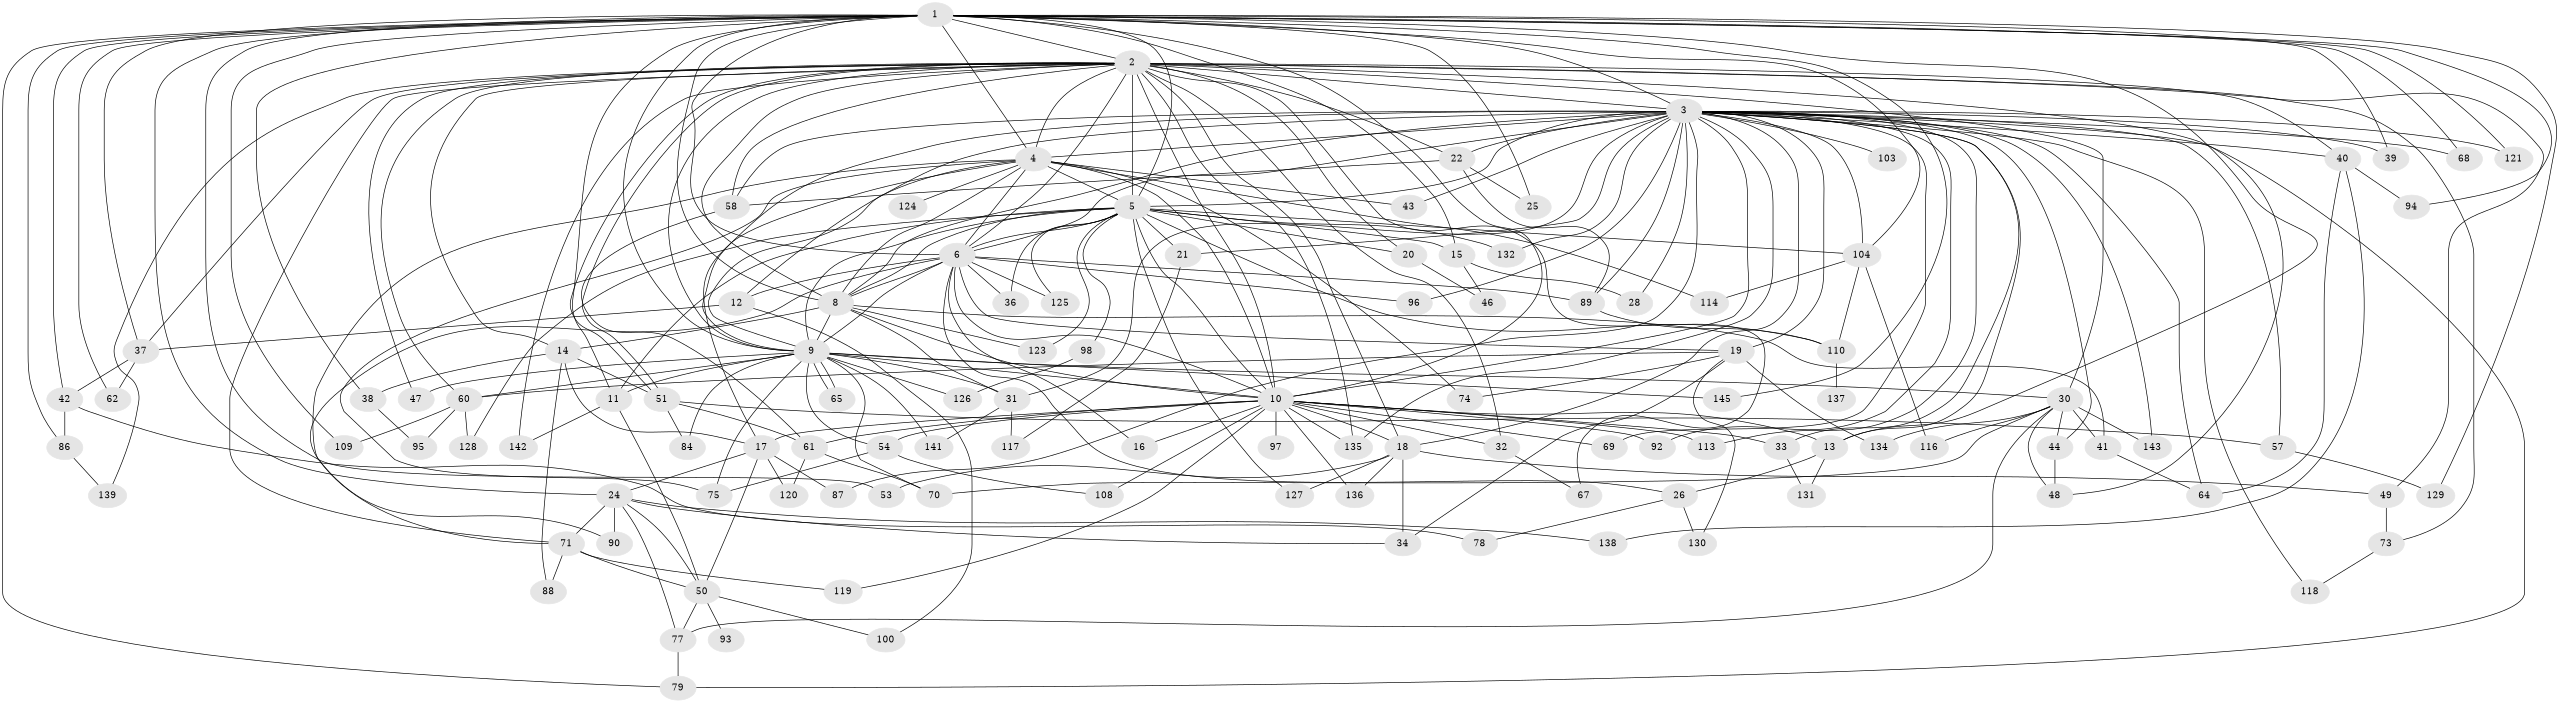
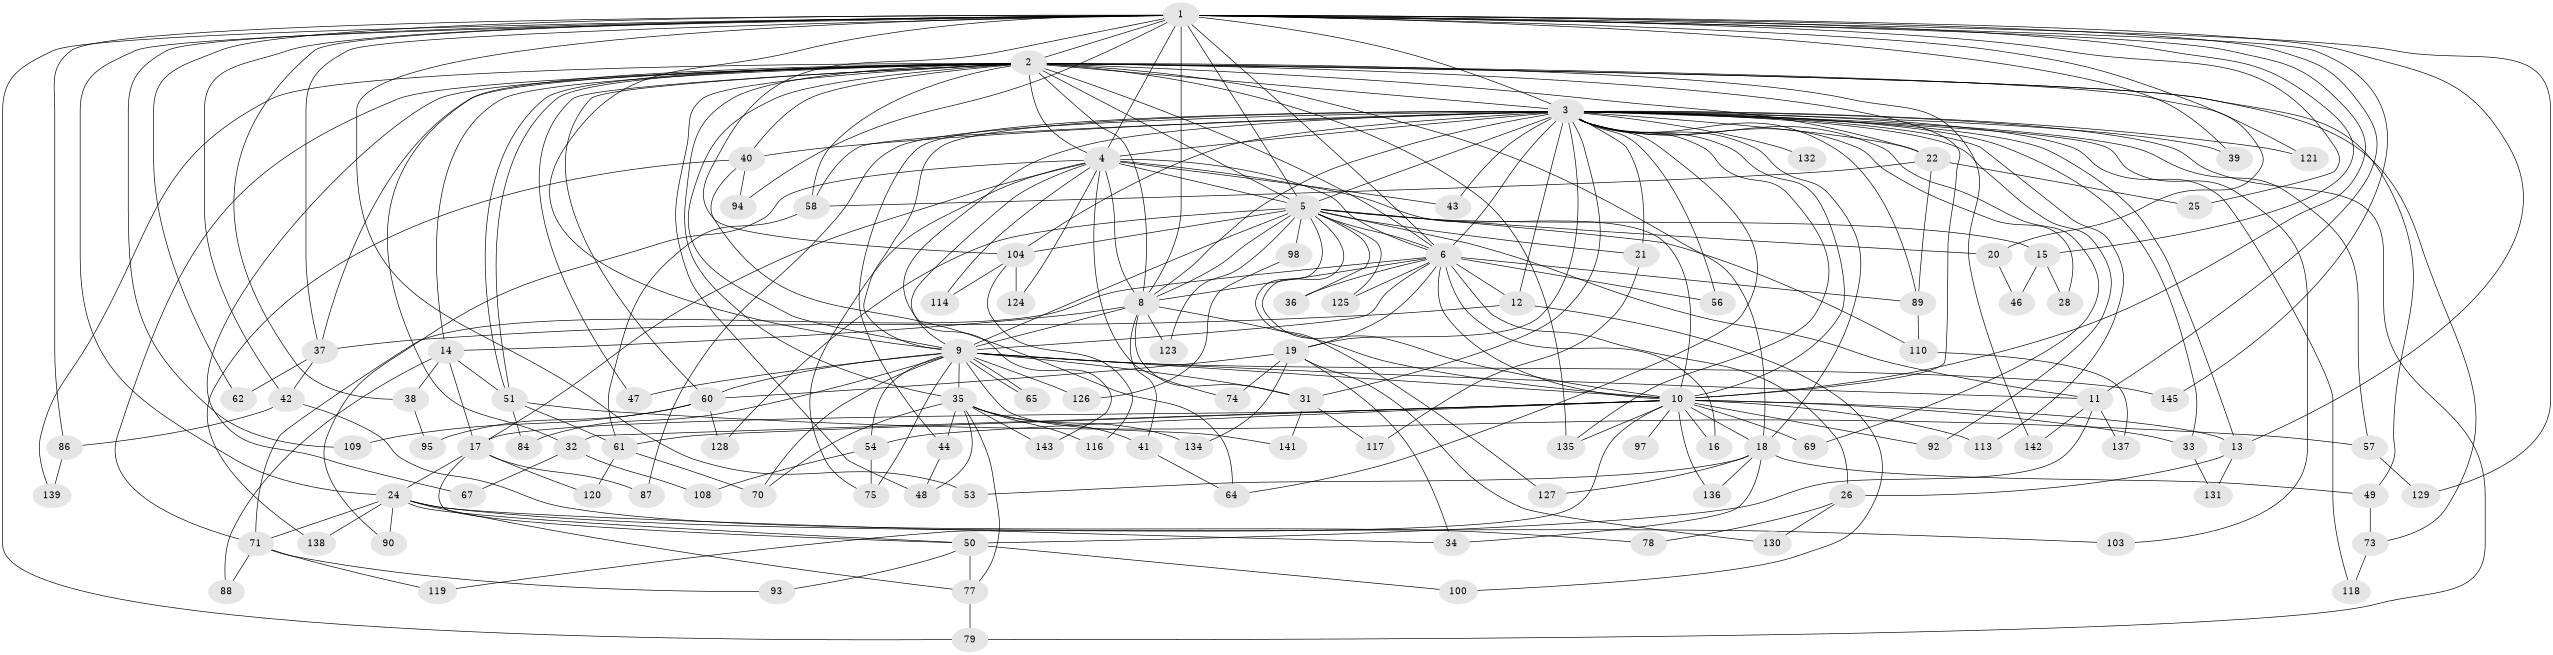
  graph {
    node [color=gray90 style=filled]
    1 [super="+45"]
    2 [super="+27"]
    3 [super="+7"]
    4 [super="+102"]
    5 [super="+122"]
    6 [super="+115"]
    8 [super="+23"]
    9 [super="+85"]
    10 [super="+99"]
    11 [super="+30"]
    13 [super="+56"]
    15
    24 [super="+81"]
    25
    37 [super="+133"]
    38
    39
    42
    53
    62
-   68
    79
    86
    94
    104 [super="+112"]
    109
    121
    129
    145
    14
    18 [super="+29"]
    20
    22
    32
-   35 [super="+105" label=30]
+   35 [super="+105"]
    40 [super="+52"]
    47
    48
    49
    51 [super="+59"]
    58 [super="+111"]
    60 [super="+106"]
    67
    71
    73
    135 [super="+140"]
    139
    142
    12
    19 [super="+55"]
    21
    28
    31 [super="+144"]
    33
    43 [super="+76"]
    44
    57
    64
    69
    87
    89 [super="+91"]
    92
-   96
+   96 [label=56]
    103
    113
    118
    132
    143
    17 [super="+72"]
    74
    75
    90
    114
    124
    98
    36
    110
    123
    125
    127
    128
    16
    26
    41 [super="+66"]
    54 [super="+80"]
    65
    70 [super="+101"]
    84
    126
    141
    97
    61 [super="+107"]
    108
    119
    136
    50 [super="+82"]
    137
    131
    46
    34
    77 [super="+83"]
    138
    95
    78
    116
    88
    134
    93
    100
    130
    117
    120
    1 -- 2
    1 -- 3 [weight=2]
    1 -- 4
    1 -- 5
    1 -- 6
    1 -- 8 [weight=2]
    1 -- 9
    1 -- 10
    1 -- 11
    1 -- 13
    1 -- 15
    1 -- 24
    1 -- 25
    1 -- 37
    1 -- 38
    1 -- 39
    1 -- 42
    1 -- 53
    1 -- 62
-   1 -- 68
    1 -- 79
    1 -- 86
    1 -- 94
    1 -- 104
    1 -- 109
    1 -- 121
    1 -- 129
    1 -- 145
    2 -- 3 [weight=2]
    2 -- 4 [weight=2]
    2 -- 5
    2 -- 6
    2 -- 8
    2 -- 9
    2 -- 10 [weight=2]
    2 -- 37
    2 -- 14
    2 -- 18
    2 -- 20
    2 -- 22
    2 -- 32
    2 -- 35
    2 -- 40 [weight=2]
    2 -- 47
    2 -- 48
    2 -- 49
    2 -- 51
    2 -- 51
    2 -- 58
    2 -- 60
    2 -- 67
    2 -- 71
    2 -- 73
    2 -- 135
    2 -- 139
    2 -- 142
    3 -- 4 [weight=2]
    3 -- 5 [weight=3]
    3 -- 6 [weight=2]
    3 -- 8 [weight=2]
    3 -- 9 [weight=2]
    3 -- 10 [weight=2]
    3 -- 13
    3 -- 39
-   3 -- 68
    3 -- 79
    3 -- 104
    3 -- 121
    3 -- 18 [weight=2]
    3 -- 22
    3 -- 40
    3 -- 58
    3 -- 135
    3 -- 12
    3 -- 19
    3 -- 21
    3 -- 28
    3 -- 31
    3 -- 33
    3 -- 43 [weight=2]
    3 -- 44
    3 -- 57
    3 -- 64
    3 -- 69
    3 -- 87
    3 -- 89
    3 -- 92
    3 -- 96
    3 -- 103
    3 -- 113
    3 -- 118
    3 -- 132
    3 -- 143
    4 -- 5
    4 -- 6
    4 -- 8
    4 -- 9
    4 -- 10
    4 -- 43
    4 -- 17
    4 -- 74
    4 -- 75
    4 -- 90
    4 -- 114
    4 -- 124
    5 -- 6
    5 -- 8
    5 -- 9
    5 -- 10
    5 -- 11
    5 -- 15
    5 -- 104
    5 -- 20
    5 -- 21
-   5 -- 132
    5 -- 98
    5 -- 36
    5 -- 110
    5 -- 123
    5 -- 125
    5 -- 127
    5 -- 128
    6 -- 8 [weight=2]
    6 -- 9 [weight=2]
    6 -- 10
    6 -- 71
    6 -- 12
    6 -- 19
    6 -- 89
    6 -- 96
    6 -- 36
    6 -- 125
    6 -- 16
    6 -- 26
    8 -- 9
    8 -- 10
    8 -- 14
    8 -- 31
    8 -- 123
    8 -- 41
    9 -- 10
    9 -- 11
    9 -- 145
    9 -- 35
    9 -- 47
    9 -- 60
    9 -- 31
    9 -- 75
    9 -- 54
    9 -- 65
    9 -- 65
    9 -- 70
    9 -- 84
    9 -- 126
    9 -- 141
    10 -- 13
    10 -- 18
    10 -- 32
    10 -- 135
    10 -- 33
    10 -- 69
    10 -- 92
    10 -- 113
    10 -- 17
    10 -- 16
    10 -- 54
    10 -- 97
    10 -- 61
-   10 -- 108
+   32 -- 108
    10 -- 119
    10 -- 136
    11 -- 142
    11 -- 50
+   11 -- 137
    13 -- 26
    13 -- 131
    15 -- 28
    15 -- 46
    24 -- 71
+   24 -- 103
    24 -- 90
    24 -- 50
    24 -- 34
    24 -- 77
    24 -- 138
    37 -- 42
    37 -- 62
    38 -- 95
    42 -- 86
    42 -- 78
    86 -- 139
    104 -- 114
-   104 -- 110
+   104 -- 124
    104 -- 116
    14 -- 38
    14 -- 51
    14 -- 17
    14 -- 88
    18 -- 53
    18 -- 49
    18 -- 127
    18 -- 136
    18 -- 34
    20 -- 46
    22 -- 25
    22 -- 58
    22 -- 89
    32 -- 67
    35 -- 48
    35 -- 44
    35 -- 143
    35 -- 41
    35 -- 70
    35 -- 77
    35 -- 116
    35 -- 134
    40 -- 94
    40 -- 64
    40 -- 138
    49 -- 73
    51 -- 57
    51 -- 84
    51 -- 61
    58 -- 61
    60 -- 109
    60 -- 128
    60 -- 95
    71 -- 119
    71 -- 88
-   71 -- 50
+   71 -- 93
    73 -- 118
    12 -- 37
    12 -- 100
    19 -- 60
    19 -- 74
    19 -- 34
    19 -- 134
    19 -- 130
    21 -- 117
    31 -- 141
    31 -- 117
    33 -- 131
    44 -- 48
    57 -- 129
    89 -- 110
    17 -- 24
    17 -- 87
    17 -- 50
    17 -- 120
    98 -- 126
    110 -- 137
    26 -- 78
    26 -- 130
    41 -- 64
    54 -- 75
    54 -- 108
    61 -- 70
    61 -- 120
    50 -- 77
    50 -- 93
    50 -- 100
    77 -- 79
  }
